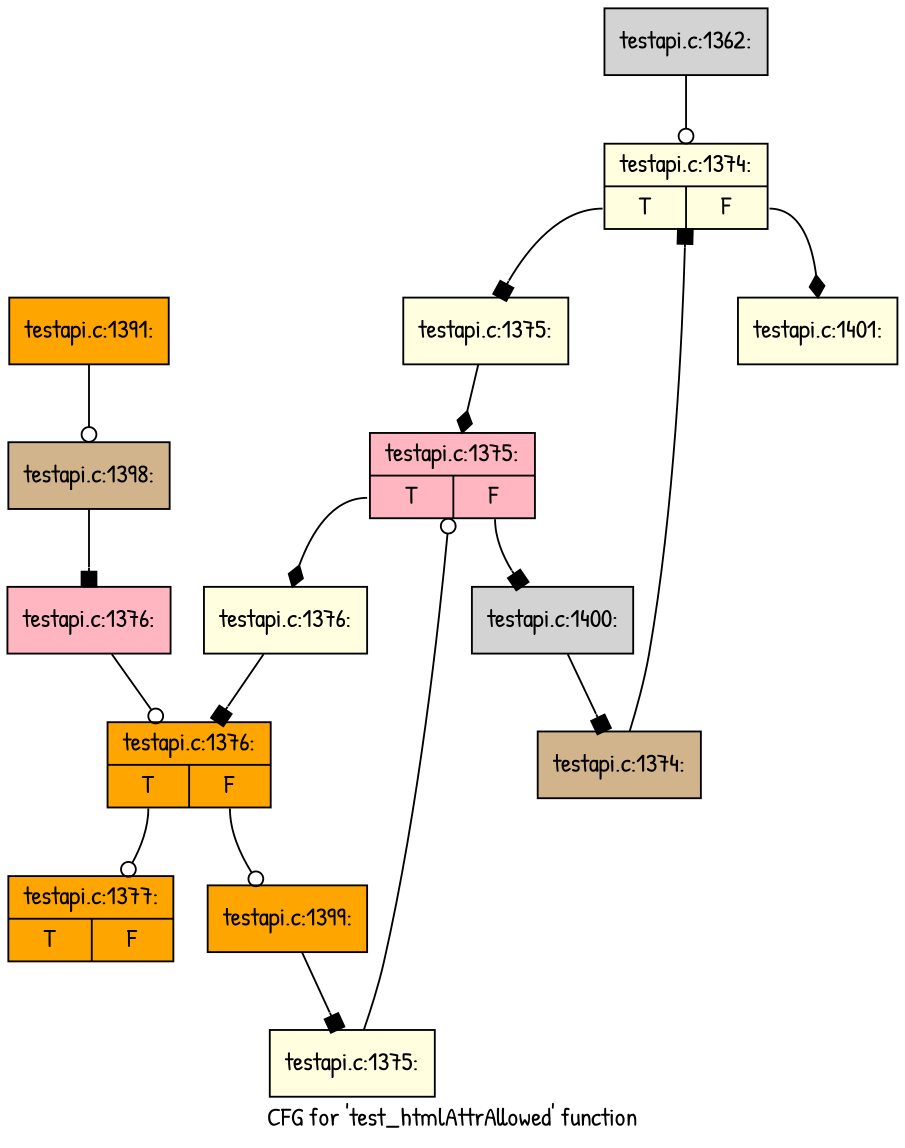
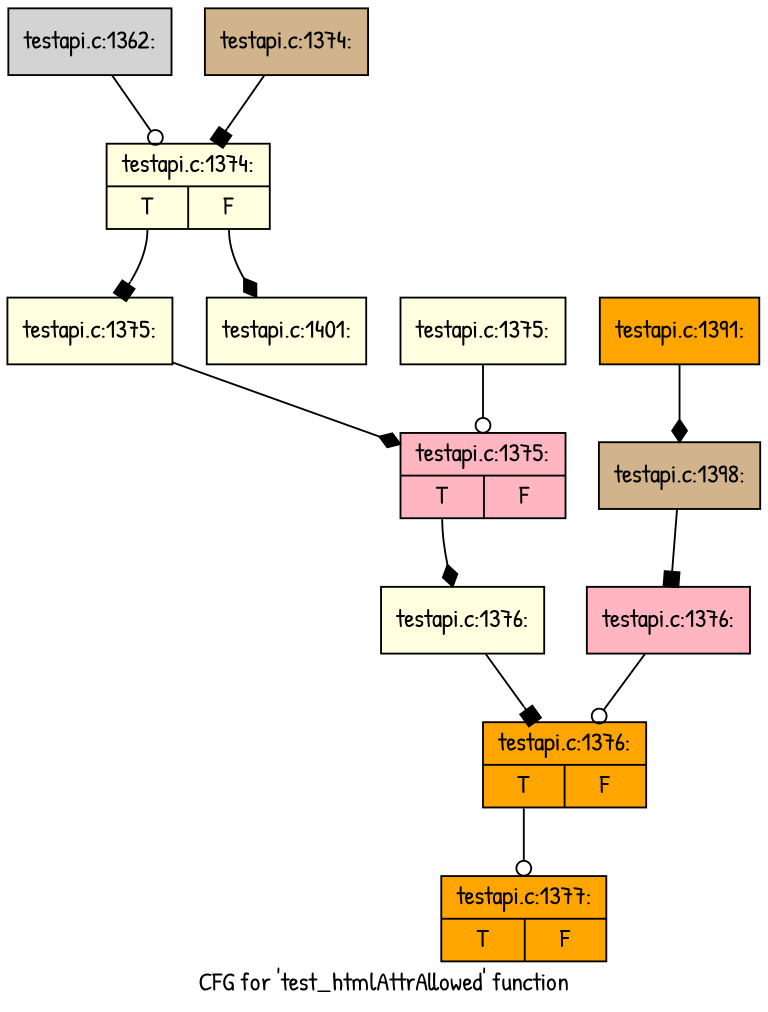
  digraph {
    fontname="Patrick Hand"
    label="CFG for 'test_htmlAttrAllowed' function"
    node [fillcolor=lightyellow fontname="Patrick Hand" shape=record style=filled]
    edge [arrowhead=box fontname="Patrick Hand"]
    n1 [fillcolor=lightgrey label="{testapi.c:1362:}"]
    n2 [label="{testapi.c:1374:|{<s0>T|<s1>F}}"]
    n3 [label="{testapi.c:1375:}"]
    n4 [label="{testapi.c:1401:}"]
    n5 [fillcolor=lightpink label="{testapi.c:1375:|{<s0>T|<s1>F}}"]
    n6 [label="{testapi.c:1376:}"]
-   n7 [fillcolor=lightgrey label="{testapi.c:1400:}"]
    n8 [fillcolor=orange label="{testapi.c:1376:|{<s0>T|<s1>F}}"]
    n9 [fillcolor=tan label="{testapi.c:1374:}"]
    n10 [fillcolor=orange label="{testapi.c:1377:|{<s0>T|<s1>F}}"]
-   n11 [fillcolor=orange label="{testapi.c:1399:}"]
    n12 [label="{testapi.c:1375:}"]
    n13 [fillcolor=orange label="{testapi.c:1391:}"]
    n14 [fillcolor=tan label="{testapi.c:1398:}"]
    n15 [fillcolor=lightpink label="{testapi.c:1376:}"]
    n1 -> n2 [arrowhead=odot]
    n2 -> n3 [tailport=s0]
    n2 -> n4 [arrowhead=diamond tailport=s1]
    n3 -> n5 [arrowhead=diamond]
    n5 -> n6 [arrowhead=diamond tailport=s0]
-   n5 -> n7 [tailport=s1]
    n6 -> n8
-   n7 -> n9
    n8 -> n10 [arrowhead=odot tailport=s0]
-   n8 -> n11 [arrowhead=odot tailport=s1]
    n9 -> n2
-   n11 -> n12
    n12 -> n5 [arrowhead=odot]
-   n13 -> n14 [arrowhead=odot]
+   n13 -> n14 [arrowhead=diamond]
    n14 -> n15
    n15 -> n8 [arrowhead=odot]
  }
